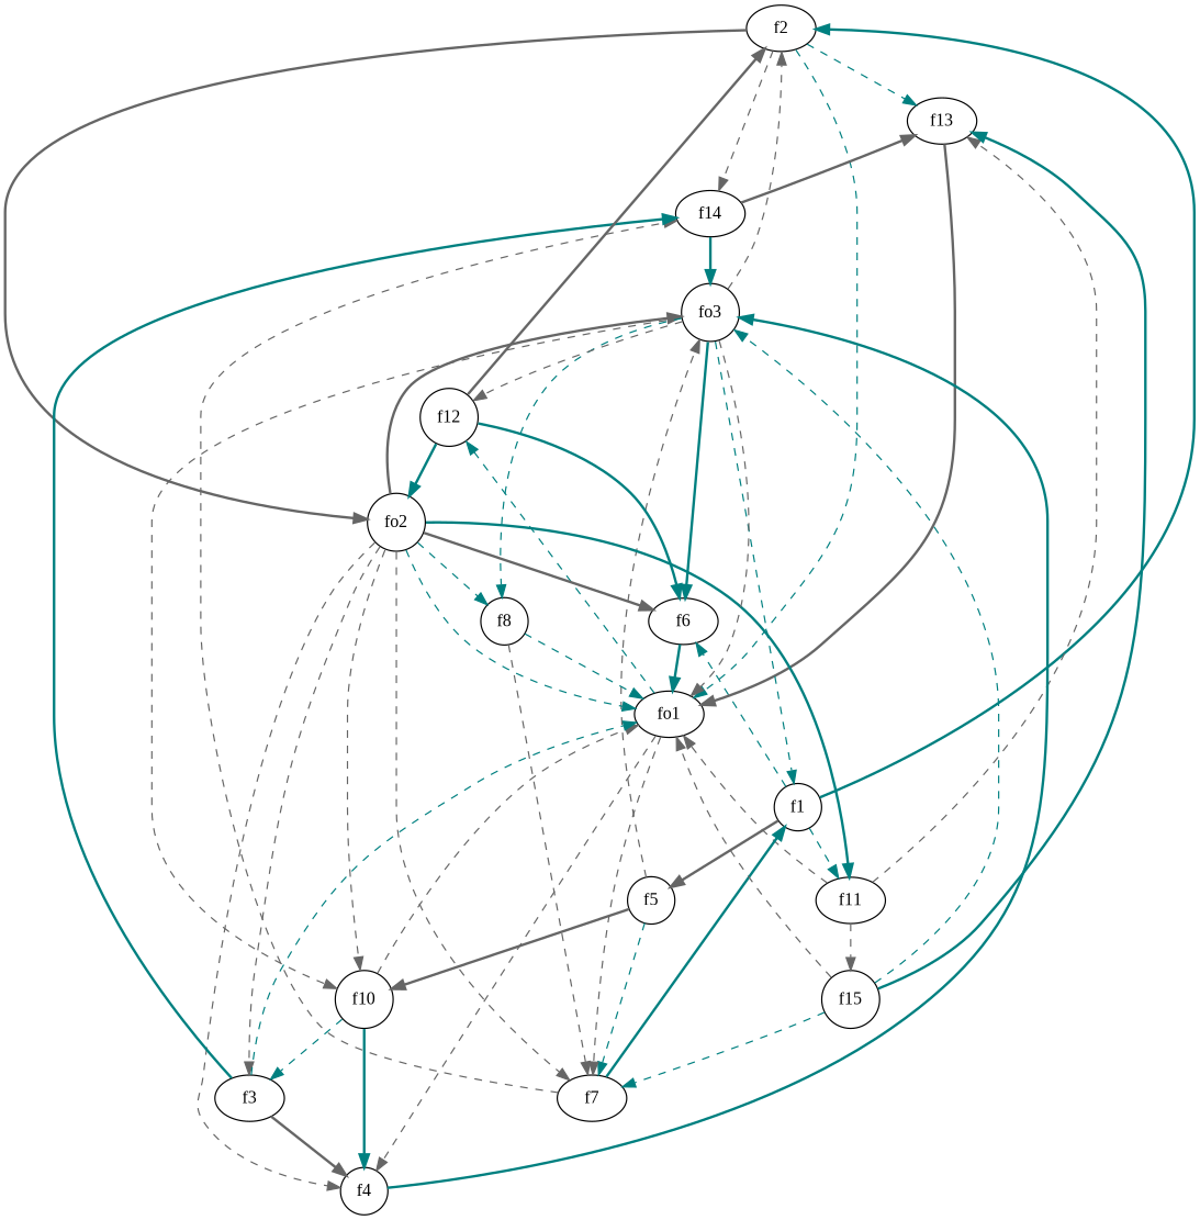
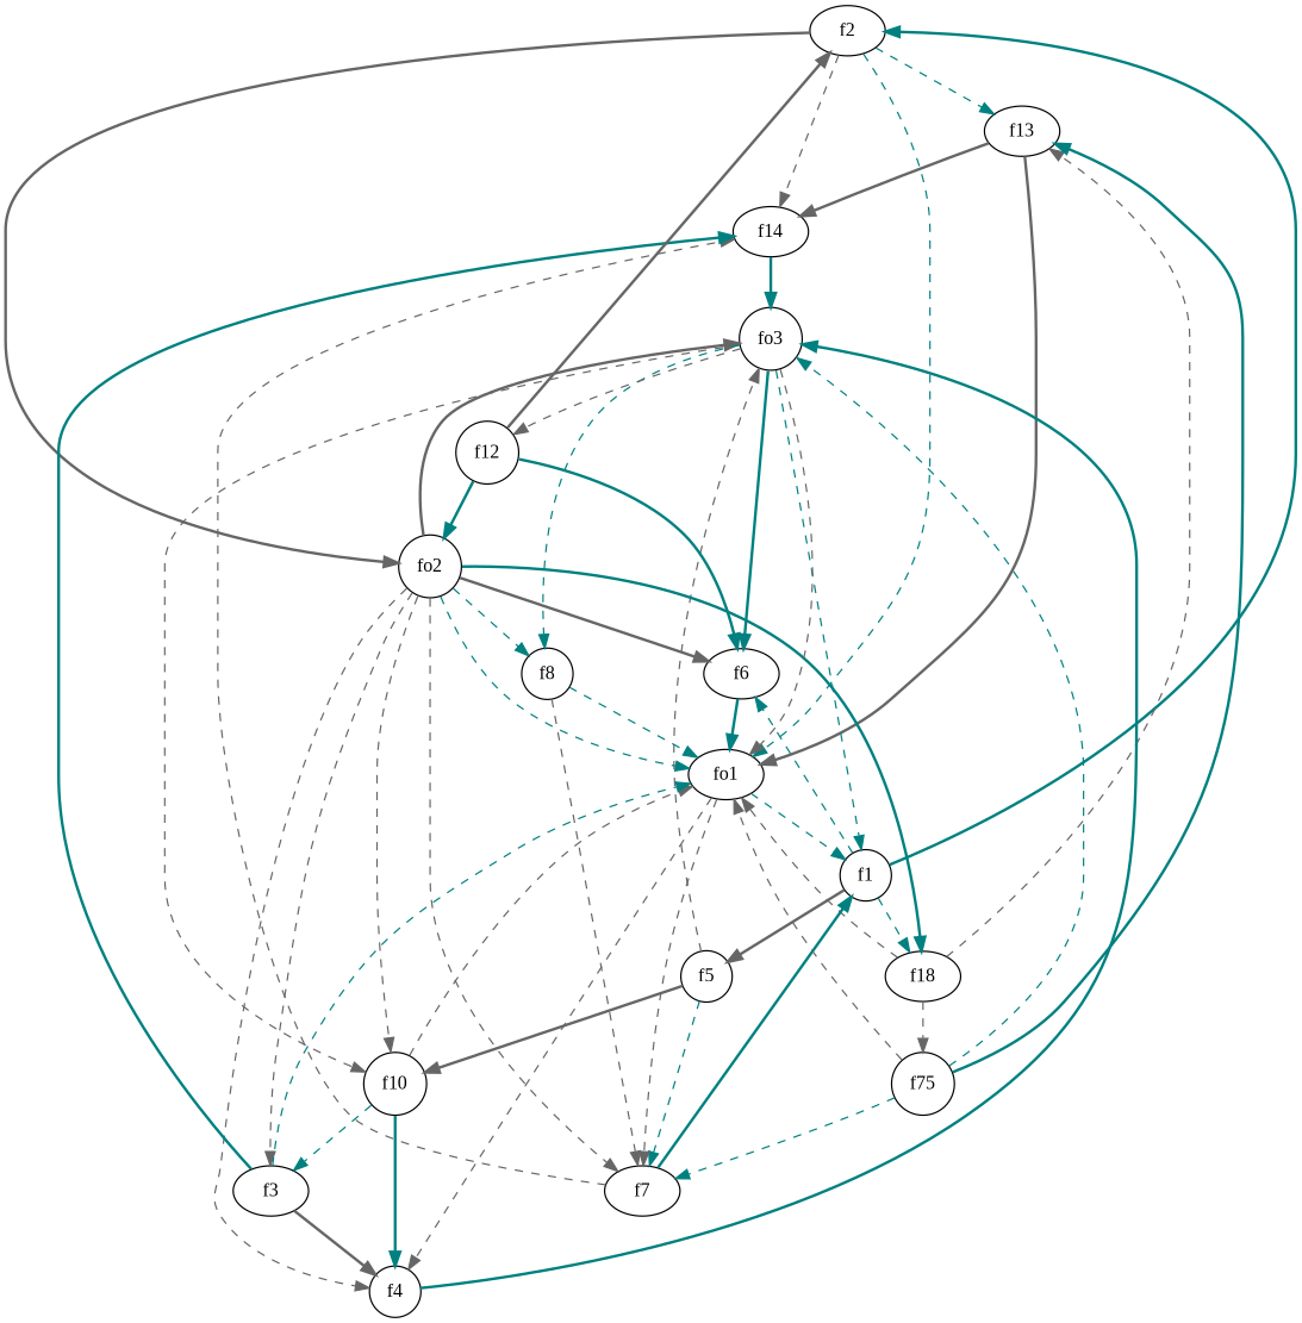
  strict digraph {
    fontname="Liberation Serif"
    node [fontname="Liberation Serif" shape=circle]
    edge [color=gray40 fontname="Liberation Serif" style=dashed weight=2]
    f2 [shape=ellipse]
    f1
    f5
    f6 [shape=ellipse]
-   f11 [shape=ellipse]
+   f11 [shape=ellipse label=f18]
    f13 [shape=ellipse]
    f14 [shape=ellipse]
    fo1 [shape=ellipse]
    fo2
    fo3
    f7 [shape=ellipse]
    f10
-   f15
+   f15 [label=f75]
    f4
    f3 [shape=ellipse]
    f8
    f12
    f2 -> f13 [color=teal]
    f2 -> f14
    f2 -> fo1 [color=teal]
    f2 -> fo2 [style=bold]
    f1 -> f2 [color=teal style=bold]
    f1 -> f5 [style=bold]
    f1 -> f6 [color=teal]
    f1 -> f11 [color=teal]
    f5 -> fo3
    f5 -> f7 [color=teal]
    f5 -> f10 [style=bold]
    f6 -> fo1 [color=teal style=bold]
    f11 -> f13
    f11 -> fo1
    f11 -> f15
-   f14 -> f13 [style=bold]
+   f13 -> f14 [style=bold]
    f13 -> fo1 [style=bold]
    f14 -> fo3 [color=teal style=bold]
-   fo1 -> f12 [color=teal]
+   fo1 -> f1 [color=teal]
    fo1 -> f7
    fo1 -> f4
    fo2 -> f6 [style=bold]
    fo2 -> f11 [color=teal style=bold]
    fo2 -> fo1 [color=teal]
    fo2 -> fo3 [style=bold]
    fo2 -> f7
    fo2 -> f10
    fo2 -> f4
    fo2 -> f3
    fo2 -> f8 [color=teal]
-   fo3 -> f2
    fo3 -> f1 [color=teal]
    fo3 -> f6 [color=teal style=bold]
    fo3 -> fo1
    fo3 -> f10
    fo3 -> f8 [color=teal]
    fo3 -> f12
    f7 -> f1 [color=teal style=bold]
    f7 -> f14
    f10 -> fo1
    f10 -> f4 [color=teal style=bold]
    f10 -> f3 [color=teal]
    f15 -> f13 [color=teal style=bold]
    f15 -> fo1
    f15 -> fo3 [color=teal]
    f15 -> f7 [color=teal]
    f4 -> fo3 [color=teal style=bold]
    f3 -> f14 [color=teal style=bold]
    f3 -> fo1 [color=teal]
    f3 -> f4 [style=bold]
    f8 -> fo1 [color=teal]
    f8 -> f7
    f12 -> f2 [style=bold]
    f12 -> f6 [color=teal style=bold]
    f12 -> fo2 [color=teal style=bold]
  }
